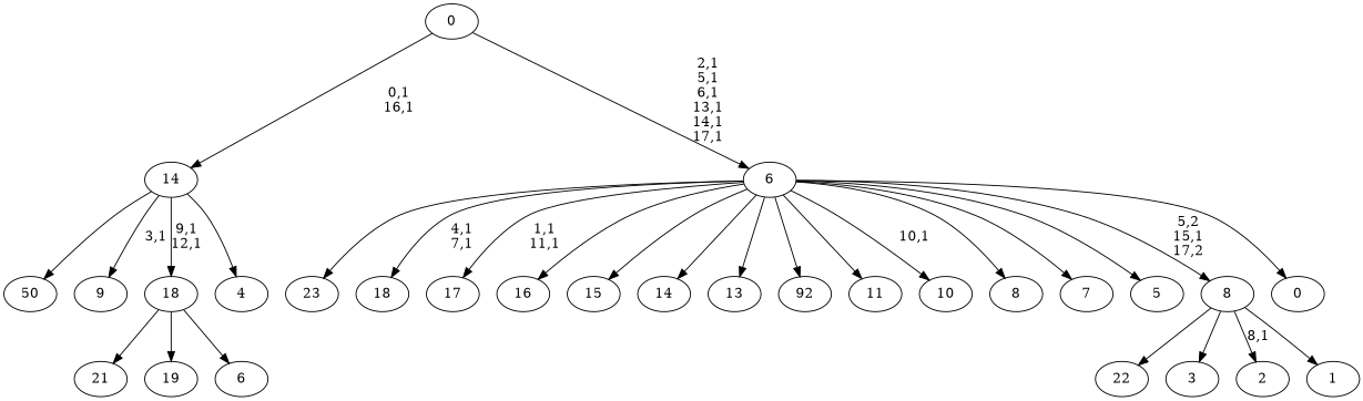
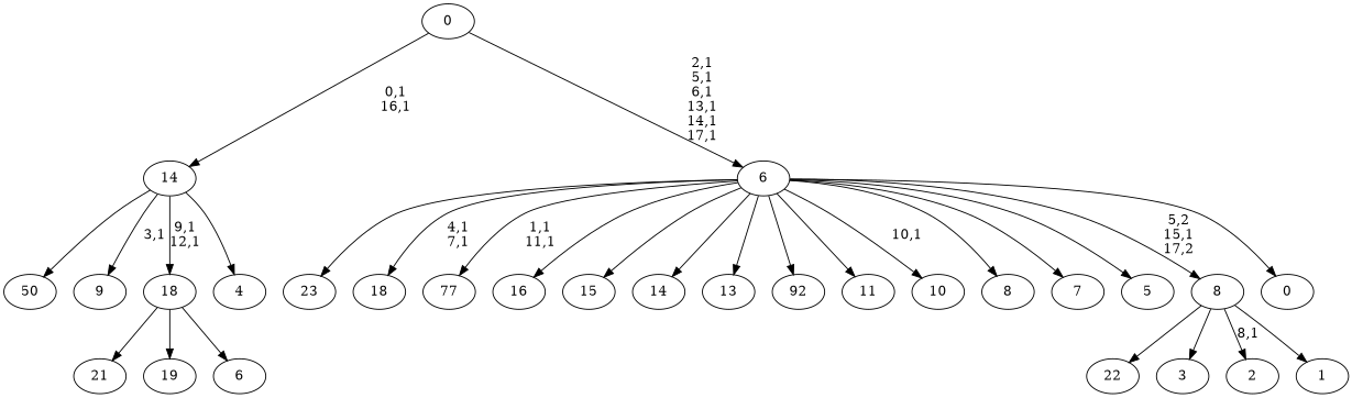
  digraph {
    n1 [label=23]
    n2 [label=22]
    n3 [label=21]
    n4 [label=50]
    n5 [label=19]
    n6 [label=18]
-   n7 [label=17]
+   n7 [label=77]
    n8 [label=16]
    n9 [label=15]
    n10 [label=14]
    n11 [label=13]
    n12 [label=92]
    n13 [label=11]
    n14 [label=10]
    n15 [label=9]
    n16 [label=8]
    n17 [label=7]
    n18 [label=6]
    18
    n20 [label=5]
    n21 [label=4]
    14
    n23 [label=3]
    n24 [label=2]
    n25 [label=1]
    8
    n27 [label=0]
    6
    0
    18 -> n3
    18 -> n5
    18 -> n18
    14 -> n4
    14 -> n15 [label="3,1"]
    14 -> 18 [label="9,1\n12,1"]
    14 -> n21
    8 -> n2
    8 -> n23
    8 -> n24 [label="8,1"]
    8 -> n25
    6 -> n1
    6 -> n6 [label="4,1\n7,1"]
    6 -> n7 [label="1,1\n11,1"]
    6 -> n8
    6 -> n9
    6 -> n10
    6 -> n11
    6 -> n12
    6 -> n13
    6 -> n14 [label="10,1"]
    6 -> n16
    6 -> n17
    6 -> n20
    6 -> 8 [label="5,2\n15,1\n17,2"]
    6 -> n27
    0 -> 14 [label="0,1\n16,1"]
    0 -> 6 [label="2,1\n5,1\n6,1\n13,1\n14,1\n17,1"]
  }
